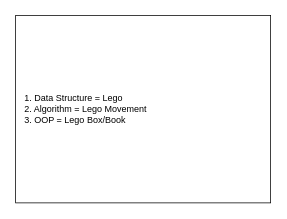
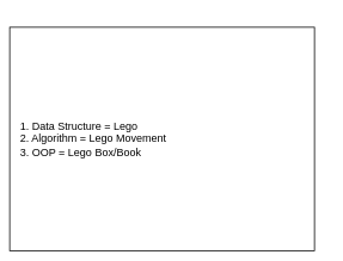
  <mxCell id="0" />
  <mxCell id="1" parent="0" />
- <mxCell id="2" value="1. Data Structure = Lego&lt;br&gt;2. Algorithm = Lego Movement&lt;br&gt;3. OOP = Lego Box/Book" style="rounded=0;whiteSpace=wrap;html=1;align=left;spacingLeft=10;" vertex="1" parent="1"><mxGeometry x="20" y="20" width="340" height="250" as="geometry" /></mxCell>
+ <mxCell id="2" value="1. Data Structure = Lego&lt;br&gt;2. Algorithm = Lego Movement&lt;br&gt;3. OOP = Lego Box/Book" style="rounded=0;whiteSpace=wrap;html=1;align=left;spacingLeft=10;" vertex="1" parent="1"><mxGeometry x="10" y="30" width="340" height="250" as="geometry" /></mxCell>
